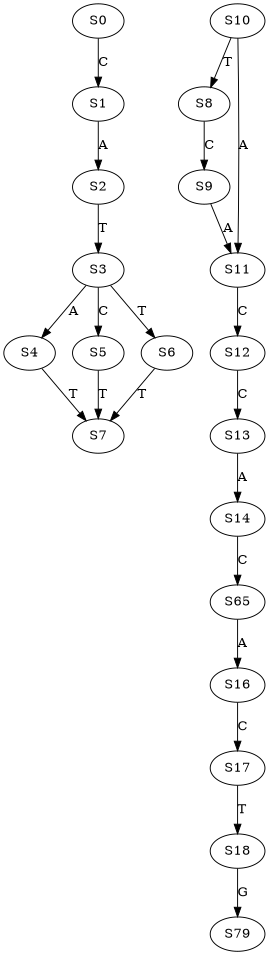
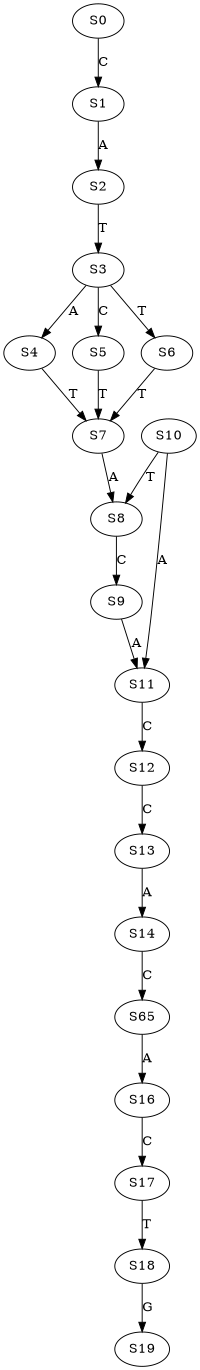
  strict digraph {
    S0
    S1
    S2
    S3
    S4
    S5
    S6
    S7
    S8
    S9
    S11
    S10
    S12
    S13
    S14
    n16 [label=S65]
    S16
    S17
    S18
-   S19 [label=S79]
+   S19
    S0 -> S1 [label=C]
    S1 -> S2 [label=A]
    S2 -> S3 [label=T]
    S3 -> S4 [label=A]
    S3 -> S5 [label=C]
    S3 -> S6 [label=T]
    S4 -> S7 [label=T]
    S5 -> S7 [label=T]
    S6 -> S7 [label=T]
+   S7 -> S8 [label=A]
    S8 -> S9 [label=C]
    S9 -> S11 [label=A]
    S11 -> S12 [label=C]
    S10 -> S8 [label=T]
    S10 -> S11 [label=A]
    S12 -> S13 [label=C]
    S13 -> S14 [label=A]
    S14 -> n16 [label=C]
    n16 -> S16 [label=A]
    S16 -> S17 [label=C]
    S17 -> S18 [label=T]
    S18 -> S19 [label=G]
  }
